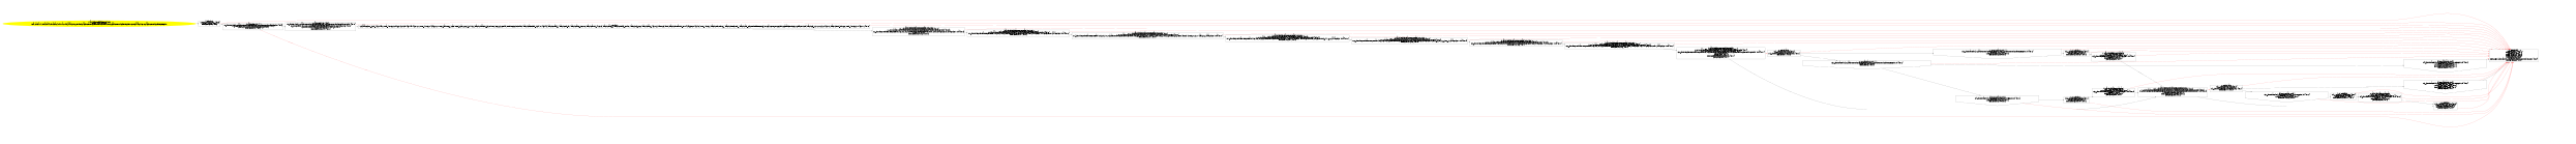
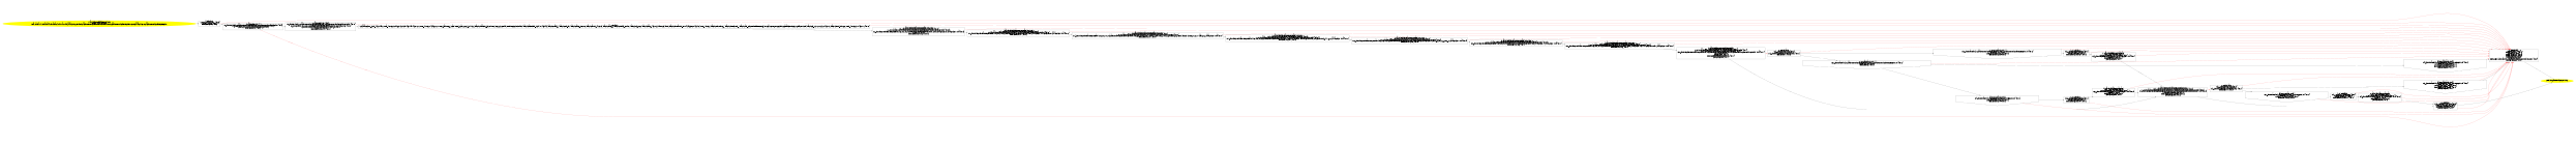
  digraph {
    rankdir=LR
    node [shape=box]
    n1 [color=yellow label="1: Start String getContent.httpRequest(String)\nFormals:  url:java.lang.String*\nLocals:  CatchVar114:void CatchVar99:void CatchVar89:void $irvar0:void ck:java.lang.String* getMethod:org.apache.commons.httpclient.methods.GetMethod* client:org.apache.commons.httpclient.HttpClient* response:java.lang.String* e:org.apache.commons.httpclient.HttpException* \n  " style=filled shape=""]
    n2 [label="4:  method_body \n   *&response:java.lang.Object*=\"\" [line 93]\n  NULLIFY(&response); [line 93]\n  EXIT_SCOPE(response); [line 93]\n "]
    n3 [label="3:  exceptions sink \n   NULLIFY(&client); [line 129]\n  NULLIFY(&CatchVar114); [line 129]\n  NULLIFY(&ck); [line 129]\n  NULLIFY(&CatchVar99); [line 129]\n  NULLIFY(&CatchVar89); [line 129]\n  NULLIFY(&getMethod); [line 129]\n  NULLIFY(&response); [line 129]\n  NULLIFY(&e); [line 129]\n  EXIT_SCOPE(n$48,client,CatchVar114,ck,CatchVar99,CatchVar89,getMethod,response,e); [line 129]\n  APPLY_ABSTRACTION; [line 129]\n "]
    n4 [label="5:  Call HttpClient.<init>() \n   n$0=_fun___new(sizeof(t=org.apache.commons.httpclient.HttpClient):org.apache.commons.httpclient.HttpClient*) [line 95]\n  n$1=_fun_HttpClient.<init>()(n$0:org.apache.commons.httpclient.HttpClient*) [line 95]\n  *&client:org.apache.commons.httpclient.HttpClient*=n$0 [line 95]\n  EXIT_SCOPE(n$0,n$1); [line 95]\n "]
+   n5 [color=yellow label="2: Exit String getContent.httpRequest(String) \n  " style=filled shape=""]
    n6 [label="6:  Call GetMethod.<init>(String) \n   n$2=_fun___new(sizeof(t=org.apache.commons.httpclient.methods.GetMethod):org.apache.commons.httpclient.methods.GetMethod*) [line 100]\n  n$3=*&url:java.lang.String* [line 100]\n  n$4=_fun_GetMethod.<init>(String)(n$2:org.apache.commons.httpclient.methods.GetMethod*,n$3:java.lang.String*) [line 100]\n  *&getMethod:org.apache.commons.httpclient.methods.GetMethod*=n$2 [line 100]\n  NULLIFY(&url); [line 100]\n  EXIT_SCOPE(n$2,n$3,n$4,url); [line 100]\n "]
    n7 [label="7:  method_body \n   *&ck:java.lang.Object*=\"tjpctrl=1443511249981; __utma=142000562.1509796625.1436709690.1443504799.1443507176.20; __utmz=142000562.1443496328.18.11.utmcsr=baidu|utmccn=(organic)|utmcmd=organic; pgv_pvi=3811975168; 4Oaf_61d6_ulastactivity=5cd1JoDhrrDBrq%2BFJy68G%2Fpm9oh%2BNuF9oxspm5Z6lcNCl7Q9zobK; 4Oaf_61d6_lastcheckfeed=175519%7C1443509443; 4Oaf_61d6_nofavfid=1; 4Oaf_61d6_smile=4D1; 4Oaf_61d6_saltkey=KS2COM8X; 4Oaf_61d6_lastvisit=1442223198; 4Oaf_61d6_atarget=1; 4Oaf_61d6_visitedfid=82D79D27; 4Oaf_61d6_sid=Qo6ocY; 4Oaf_61d6_lastact=1443510183%09forum.php%09misc; 4Oaf_61d6_forum_lastvisit=D_27_1443496323D_82_1443504804; __utmc=142000562; 4Oaf_61d6_nofocus_forum=1; 4Oaf_61d6_home_diymode=1; 4Oaf_61d6_auth=28cfq1UHLksHhDfeHHD2FVUjAj%2BM6s5a%2FprmXq61DstgcI8jQhx7i8uyIAaTttaTlqbPIVE%2F3yVwGJks9dpueWM5zHk; 4Oaf_61d6_lip=123.116.122.133%2C1443510173; 4Oaf_61d6_viewid=tid_128680; __utmb=142000562.3.10.1443507176\" [line 102]\n "]
    n8 [label="8:  Call void HttpMethodBase.setRequestHeader(String,String) \n   n$5=*&getMethod:org.apache.commons.httpclient.methods.GetMethod* [line 105]\n  _=*n$5:org.apache.commons.httpclient.methods.GetMethod*(root org.apache.commons.httpclient.methods.GetMethod) [line 105]\n  n$7=*&ck:java.lang.Object* [line 105]\n  n$8=_fun_void HttpMethodBase.setRequestHeader(String,String)(n$5:org.apache.commons.httpclient.methods.GetMethod*,\"Cookie\":java.lang.Object*,n$7:java.lang.Object*) virtual [line 105]\n  NULLIFY(&ck); [line 105]\n  EXIT_SCOPE(_,n$5,n$7,n$8,ck); [line 105]\n "]
    n9 [label="9:  Call void HttpMethodBase.setRequestHeader(String,String) \n   n$9=*&getMethod:org.apache.commons.httpclient.methods.GetMethod* [line 106]\n  _=*n$9:org.apache.commons.httpclient.methods.GetMethod*(root org.apache.commons.httpclient.methods.GetMethod) [line 106]\n  n$11=_fun_void HttpMethodBase.setRequestHeader(String,String)(n$9:org.apache.commons.httpclient.methods.GetMethod*,\"Host\":java.lang.Object*,\"www.1point3acres.com\":java.lang.Object*) virtual [line 106]\n  EXIT_SCOPE(_,n$9,n$11); [line 106]\n "]
    n10 [label="10:  Call void HttpMethodBase.setRequestHeader(String,String) \n   n$12=*&getMethod:org.apache.commons.httpclient.methods.GetMethod* [line 107]\n  _=*n$12:org.apache.commons.httpclient.methods.GetMethod*(root org.apache.commons.httpclient.methods.GetMethod) [line 107]\n  n$14=_fun_void HttpMethodBase.setRequestHeader(String,String)(n$12:org.apache.commons.httpclient.methods.GetMethod*,\"User-Agent\":java.lang.Object*,\"Mozilla/5.0 (Windows NT 6.3; WOW64) AppleWebKit/537.36 (KHTML, like Gecko) Chrome/38.0.2125.111 Safari/537.36\":java.lang.Object*) virtual [line 107]\n  EXIT_SCOPE(_,n$12,n$14); [line 107]\n "]
    n11 [label="11:  Call void HttpMethodBase.setRequestHeader(String,String) \n   n$15=*&getMethod:org.apache.commons.httpclient.methods.GetMethod* [line 108]\n  _=*n$15:org.apache.commons.httpclient.methods.GetMethod*(root org.apache.commons.httpclient.methods.GetMethod) [line 108]\n  n$17=_fun_void HttpMethodBase.setRequestHeader(String,String)(n$15:org.apache.commons.httpclient.methods.GetMethod*,\"Accept\":java.lang.Object*,\"text/html,application/xhtml+xml,application/xml;q=0.9,*/*;q=0.8\":java.lang.Object*) virtual [line 108]\n  EXIT_SCOPE(_,n$15,n$17); [line 108]\n "]
    n12 [label="12:  Call void HttpMethodBase.setRequestHeader(String,String) \n   n$18=*&getMethod:org.apache.commons.httpclient.methods.GetMethod* [line 109]\n  _=*n$18:org.apache.commons.httpclient.methods.GetMethod*(root org.apache.commons.httpclient.methods.GetMethod) [line 109]\n  n$20=_fun_void HttpMethodBase.setRequestHeader(String,String)(n$18:org.apache.commons.httpclient.methods.GetMethod*,\"Accept-Language\":java.lang.Object*,\"zh-CN,zh;q=0.8,en-US;q=0.5,en;q=0.3\":java.lang.Object*) virtual [line 109]\n  EXIT_SCOPE(_,n$18,n$20); [line 109]\n "]
    n13 [label="13:  Call void HttpMethodBase.setRequestHeader(String,String) \n   n$21=*&getMethod:org.apache.commons.httpclient.methods.GetMethod* [line 111]\n  _=*n$21:org.apache.commons.httpclient.methods.GetMethod*(root org.apache.commons.httpclient.methods.GetMethod) [line 111]\n  n$23=_fun_void HttpMethodBase.setRequestHeader(String,String)(n$21:org.apache.commons.httpclient.methods.GetMethod*,\"DNT\":java.lang.Object*,\"1\":java.lang.Object*) virtual [line 111]\n  EXIT_SCOPE(_,n$21,n$23); [line 111]\n "]
    n14 [label="14:  Call void HttpMethodBase.setRequestHeader(String,String) \n   n$24=*&getMethod:org.apache.commons.httpclient.methods.GetMethod* [line 112]\n  _=*n$24:org.apache.commons.httpclient.methods.GetMethod*(root org.apache.commons.httpclient.methods.GetMethod) [line 112]\n  n$26=_fun_void HttpMethodBase.setRequestHeader(String,String)(n$24:org.apache.commons.httpclient.methods.GetMethod*,\"Referer\":java.lang.Object*,\"http://www.1point3acres.com/bbs/\":java.lang.Object*) virtual [line 112]\n  EXIT_SCOPE(_,n$24,n$26); [line 112]\n "]
    n15 [label="15:  Call int HttpClient.executeMethod(HttpMethod) \n   n$27=*&client:org.apache.commons.httpclient.HttpClient* [line 114]\n  _=*n$27:org.apache.commons.httpclient.HttpClient*(root org.apache.commons.httpclient.HttpClient) [line 114]\n  n$29=*&getMethod:org.apache.commons.httpclient.methods.GetMethod* [line 114]\n  n$30=_fun_int HttpClient.executeMethod(HttpMethod)(n$27:org.apache.commons.httpclient.HttpClient*,n$29:org.apache.commons.httpclient.methods.GetMethod*) virtual [line 114]\n  *&$irvar0:int=n$30 [line 114]\n  NULLIFY(&client); [line 114]\n  NULLIFY(&$irvar0); [line 114]\n  EXIT_SCOPE(_,n$27,n$29,n$30,client,$irvar0); [line 114]\n  APPLY_ABSTRACTION; [line 114]\n "]
    n16 [label="20:  Call String HttpMethodBase.getResponseBodyAsString() \n   n$39=*&getMethod:org.apache.commons.httpclient.methods.GetMethod* [line 123]\n  _=*n$39:org.apache.commons.httpclient.methods.GetMethod*(root org.apache.commons.httpclient.methods.GetMethod) [line 123]\n  n$41=_fun_String HttpMethodBase.getResponseBodyAsString()(n$39:org.apache.commons.httpclient.methods.GetMethod*) virtual [line 123]\n  *&response:java.lang.String*=n$41 [line 123]\n  NULLIFY(&getMethod); [line 123]\n  EXIT_SCOPE(_,n$39,n$41,getMethod); [line 123]\n  APPLY_ABSTRACTION; [line 123]\n "]
    n17 [label="28:  exception handler \n   n$47=*&return:java.lang.String* [line 115]\n  *&return:java.lang.String*=null [line 115]\n  n$48=_fun___unwrap_exception(n$47:java.lang.String*) [line 115]\n  EXIT_SCOPE(n$47); [line 115]\n "]
    n18 [label="23:  method_body \n   n$46=*&response:java.lang.String* [line 129]\n  *&return:java.lang.String*=n$46 [line 129]\n  NULLIFY(&response); [line 129]\n  EXIT_SCOPE(n$46,response); [line 129]\n  APPLY_ABSTRACTION; [line 129]\n "]
    n19 [label="31:  exception handler \n   n$47=*&return:java.lang.String* [line 124]\n  *&return:java.lang.String*=null [line 124]\n  n$48=_fun___unwrap_exception(n$47:java.lang.String*) [line 124]\n  EXIT_SCOPE(n$47); [line 124]\n "]
    n20 [label="26: Prune (true branch, switch) \n   n$50=_fun___instanceof(n$48:org.apache.commons.httpclient.HttpException*,sizeof(t=org.apache.commons.httpclient.HttpException):void) [line 115]\n  PRUNE(n$50, true); [line 115]\n  *&CatchVar89:java.lang.String*=n$48 [line 115]\n  EXIT_SCOPE(n$48,n$50); [line 115]\n " shape=invhouse]
    n21 [label="27: Prune (false branch, switch) \n   n$50=_fun___instanceof(n$48:org.apache.commons.httpclient.HttpException*,sizeof(t=org.apache.commons.httpclient.HttpException):void) [line 115]\n  PRUNE(!n$50, false); [line 115]\n  EXIT_SCOPE(n$50); [line 115]\n " shape=invhouse]
    n22 [label="16:  method_body \n   n$31=*&CatchVar89:java.lang.Object* [line 115]\n  *&e:java.lang.Object*=n$31 [line 115]\n  NULLIFY(&CatchVar89); [line 115]\n  EXIT_SCOPE(n$31,CatchVar89); [line 115]\n "]
    n23 [label="17:  Call void HttpException.printStackTrace() \n   n$32=*&e:java.lang.Object* [line 117]\n  _=*n$32:java.lang.Object*(root java.lang.Object) [line 117]\n  n$34=_fun_void HttpException.printStackTrace()(n$32:java.lang.Object*) virtual [line 117]\n  NULLIFY(&e); [line 117]\n  EXIT_SCOPE(_,n$32,n$34,e); [line 117]\n  APPLY_ABSTRACTION; [line 117]\n "]
    n24 [label="18:  method_body \n   n$35=*&CatchVar99:java.lang.Object* [line 118]\n  *&e:java.lang.Object*=n$35 [line 118]\n  NULLIFY(&CatchVar99); [line 118]\n  EXIT_SCOPE(n$35,CatchVar99); [line 118]\n "]
    n25 [label="19:  Call void Throwable.printStackTrace() \n   n$36=*&e:java.lang.Object* [line 120]\n  _=*n$36:java.lang.Object*(root java.lang.Object) [line 120]\n  n$38=_fun_void Throwable.printStackTrace()(n$36:java.lang.Object*) virtual [line 120]\n  NULLIFY(&e); [line 120]\n  EXIT_SCOPE(_,n$36,n$38,e); [line 120]\n  APPLY_ABSTRACTION; [line 120]\n "]
    n26 [label="29: Prune (true branch, switch) \n   n$51=_fun___instanceof(n$48:java.io.IOException*,sizeof(t=java.io.IOException):void) [line 124]\n  PRUNE(n$51, true); [line 124]\n  *&CatchVar114:java.lang.String*=n$48 [line 124]\n  EXIT_SCOPE(n$48,n$51); [line 124]\n " shape=invhouse]
    n27 [label="30: Prune (false branch, switch) \n   n$51=_fun___instanceof(n$48:java.io.IOException*,sizeof(t=java.io.IOException):void) [line 124]\n  PRUNE(!n$51, false); [line 124]\n  *&return:java.lang.String*=EXN n$48 [line 124]\n  NULLIFY(&response); [line 124]\n  EXIT_SCOPE(n$48,n$51,response); [line 124]\n  APPLY_ABSTRACTION; [line 124]\n " shape=invhouse]
    n28 [label="21:  method_body \n   n$42=*&CatchVar114:java.lang.Object* [line 124]\n  *&e:java.lang.Object*=n$42 [line 124]\n  NULLIFY(&CatchVar114); [line 124]\n  EXIT_SCOPE(n$42,CatchVar114); [line 124]\n "]
    n29 [label="22:  Call void Throwable.printStackTrace() \n   n$43=*&e:java.lang.Object* [line 126]\n  _=*n$43:java.lang.Object*(root java.lang.Object) [line 126]\n  n$45=_fun_void Throwable.printStackTrace()(n$43:java.lang.Object*) virtual [line 126]\n  NULLIFY(&e); [line 126]\n  EXIT_SCOPE(_,n$43,n$45,e); [line 126]\n  APPLY_ABSTRACTION; [line 126]\n "]
    n30 [label="24: Prune (true branch, switch) \n   n$49=_fun___instanceof(n$48:java.io.IOException*,sizeof(t=java.io.IOException):void) [line 118]\n  PRUNE(n$49, true); [line 118]\n  *&CatchVar99:java.lang.String*=n$48 [line 118]\n  EXIT_SCOPE(n$48,n$49); [line 118]\n " shape=invhouse]
    n31 [label="25: Prune (false branch, switch) \n   n$49=_fun___instanceof(n$48:java.io.IOException*,sizeof(t=java.io.IOException):void) [line 118]\n  PRUNE(!n$49, false); [line 118]\n  *&return:java.lang.String*=EXN n$48 [line 118]\n  NULLIFY(&getMethod); [line 118]\n  EXIT_SCOPE(n$48,n$49,getMethod); [line 118]\n  APPLY_ABSTRACTION; [line 118]\n " shape=invhouse]
    n1 -> n2
    n2 -> n3 [color=red]
    n2 -> n4
+   n3 -> n5
    n4 -> n3 [color=red]
    n4 -> n6
    n6 -> n3 [color=red]
    n6 -> n7
    n7 -> n3 [color=red]
    n7 -> n8
    n8 -> n3 [color=red]
    n8 -> n9
    n9 -> n3 [color=red]
    n9 -> n10
    n10 -> n3 [color=red]
    n10 -> n11
    n11 -> n3 [color=red]
    n11 -> n12
    n12 -> n3 [color=red]
    n12 -> n13
    n13 -> n3 [color=red]
    n13 -> n14
    n14 -> n3 [color=red]
    n14 -> n15
    n15 -> n16
    n15 -> n17 [color=red]
    n16 -> n18
    n16 -> n19 [color=red]
    n17 -> n3 [color=red]
    n17 -> n20
    n17 -> n21
    n18 -> n3 [color=red]
+   n18 -> n5
    n19 -> n3 [color=red]
    n19 -> n26
    n19 -> n27
    n20 -> n3 [color=red]
    n20 -> n22
    n21 -> n3 [color=red]
    n21 -> n30
    n21 -> n31
    n22 -> n3 [color=red]
    n22 -> n23
    n23 -> n3 [color=red]
    n23 -> n16
    n24 -> n3 [color=red]
    n24 -> n25
    n25 -> n3 [color=red]
    n25 -> n16
    n26 -> n3 [color=red]
    n26 -> n28
    n27 -> n3
    n27 -> n3 [color=red]
    n28 -> n3 [color=red]
    n28 -> n29
    n29 -> n3 [color=red]
    n29 -> n18
    n30 -> n3 [color=red]
    n30 -> n24
    n31 -> n3
    n31 -> n3 [color=red]
  }
